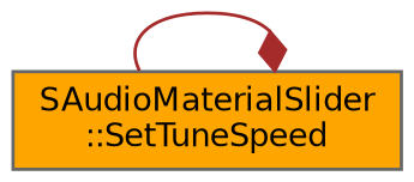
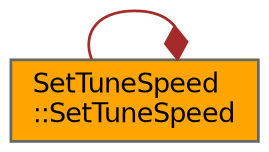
  digraph {
    rankdir=LR
-   n1 [color=gray40 fillcolor=orange fontcolor=black fontname=Helvetica fontsize=10 height=0.2 label="SAudioMaterialSlider\l::SetTuneSpeed" shape=box style=filled width=0.4]
+   n1 [color=gray40 fillcolor=orange fontcolor=black fontname=Helvetica fontsize=10 height=0.2 label="SetTuneSpeed\l::SetTuneSpeed" shape=box style=filled width=0.4]
    n1 -> n1 [color=brown fontname=Helvetica fontsize=10 labelfontname=Helvetica labelfontsize=10 style=solid arrowhead=diamond]
  }
